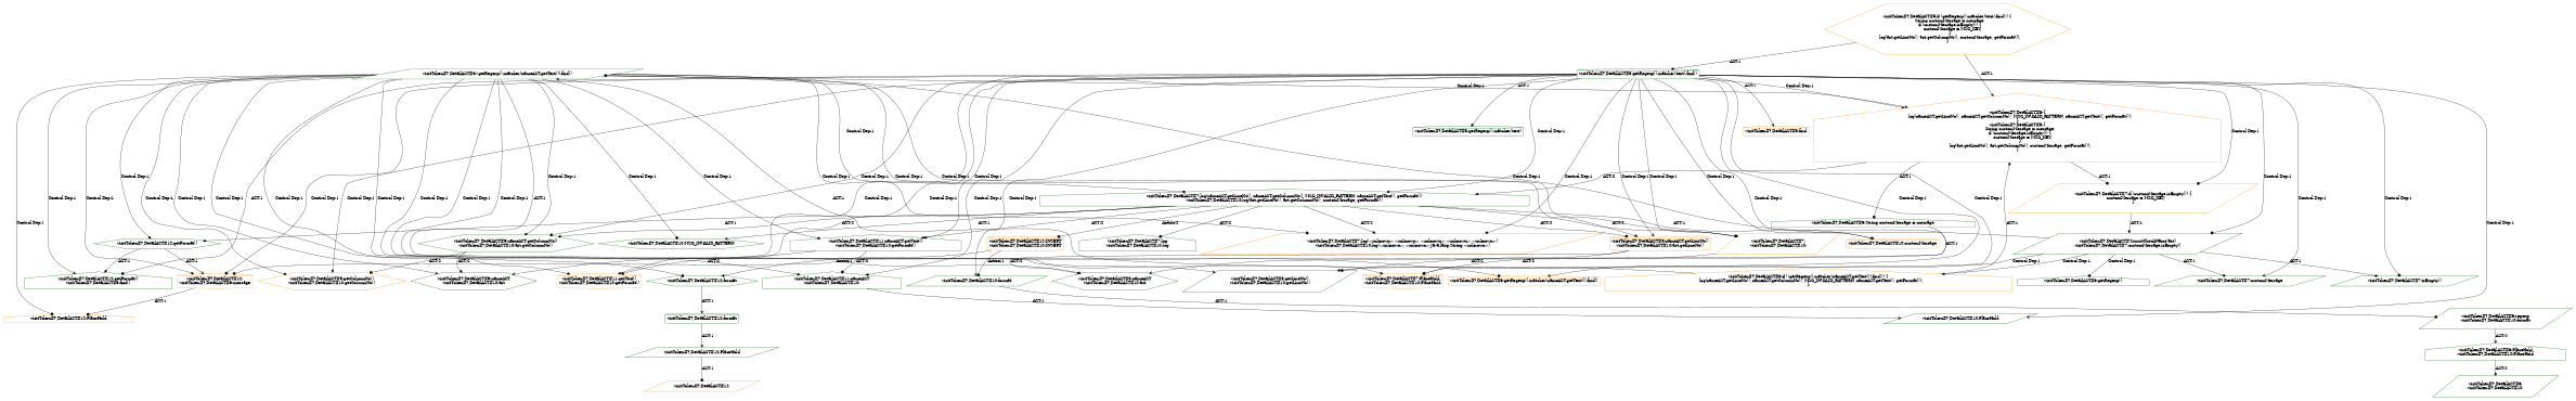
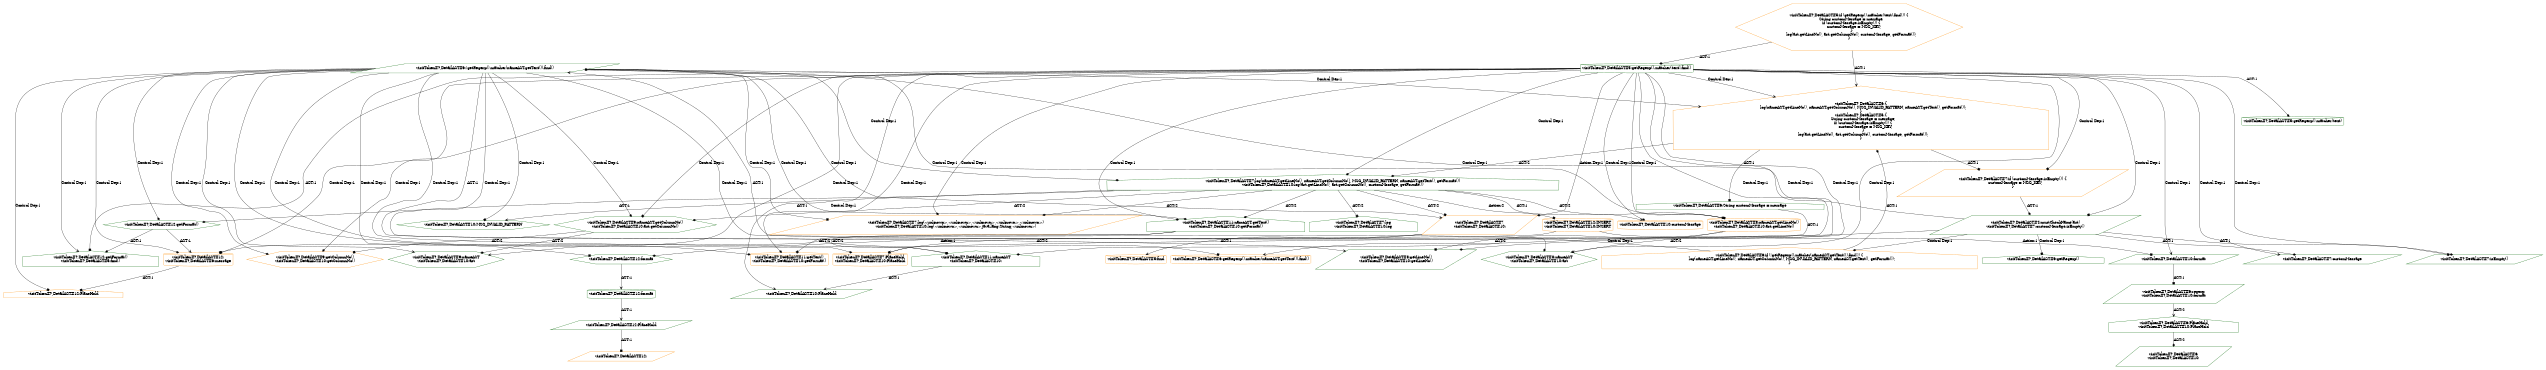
  digraph {
    node [color=darkgreen shape=parallelogram]
    edge [arrowhead=diamond]
    n1 [color=darkorange label="visitToken#?,DetailAST#12:INSERT\nvisitToken#?,DetailAST#10:INSERT" shape=cylinder]
    n2 [label="visitToken#?,DetailAST#12:format" shape=hexagon]
    n3 [label="visitToken#?,DetailAST#10:format"]
    n4 [label="visitToken#?,DetailAST#12:format" shape=cylinder]
    n5 [label="visitToken#?,DetailAST#6:regexp\nvisitToken#?,DetailAST#10:format"]
    n6 [label="visitToken#?,DetailAST#7:log(nameAST.getLineNo(), nameAST.getColumnNo(), MSG_INVALID_PATTERN, nameAST.getText(), getFormat())\nvisitToken#?,DetailAST#10:log(ast.getLineNo(), ast.getColumnNo(), customMessage, getFormat())" shape=house]
    n7 [color=darkorange label="visitToken#?,DetailAST#7:log(<unknown>,<unknown>,<unknown>,<unknown>,<unknown>)\nvisitToken#?,DetailAST#10:log(<unknown>,<unknown>,java.lang.String,<unknown>)"]
    n8 [color=darkorange label="visitToken#?,DetailAST#7:\nvisitToken#?,DetailAST#10:"]
    n9 [color=darkorange label="visitToken#?,DetailAST#8:nameAST.getLineNo()\nvisitToken#?,DetailAST#10:ast.getLineNo()" shape=cylinder]
    n10 [label="visitToken#?,DetailAST#9:nameAST.getColumnNo()\nvisitToken#?,DetailAST#10:ast.getColumnNo()" shape=hexagon]
    n11 [label="visitToken#?,DetailAST#10:MSG_INVALID_PATTERN" shape=hexagon]
    n12 [label="visitToken#?,DetailAST#11:nameAST.getText()\nvisitToken#?,DetailAST#10:getFormat()" shape=house]
    n13 [label="visitToken#?,DetailAST#12:getFormat()" shape=hexagon]
    n14 [label="visitToken#?,DetailAST#7:log\nvisitToken#?,DetailAST#10:log" shape=house]
    n15 [color=darkorange label="visitToken#?,DetailAST#10:customMessage" shape=cylinder]
    n16 [color=darkorange label="visitToken#?,DetailAST#7:PlaceHold\nvisitToken#?,DetailAST#10:PlaceHold" shape=cylinder]
    n17 [label="visitToken#?,DetailAST#8:getLineNo()\nvisitToken#?,DetailAST#10:getLineNo()"]
    n18 [label="visitToken#?,DetailAST#8:nameAST\nvisitToken#?,DetailAST#10:ast" shape=hexagon]
    n19 [color=darkorange label="visitToken#?,DetailAST#9:getColumnNo()\nvisitToken#?,DetailAST#10:getColumnNo()" shape=hexagon]
    n20 [label="visitToken#?,DetailAST#9:nameAST\nvisitToken#?,DetailAST#10:ast" shape=hexagon]
    n21 [color=darkorange label="visitToken#?,DetailAST#11:getText()\nvisitToken#?,DetailAST#10:getFormat()" shape=cylinder]
    n22 [label="visitToken#?,DetailAST#11:nameAST\nvisitToken#?,DetailAST#10:" shape=house]
    n23 [label="visitToken#?,DetailAST#12:getFormat()\nvisitToken#?,DetailAST#5:find()" shape=house]
    n24 [color=darkorange label="visitToken#?,DetailAST#12:\nvisitToken#?,DetailAST#6:message" shape=cylinder]
    n25 [label="visitToken#?,DetailAST#6:!getRegexp().matcher(nameAST.getText()).find()"]
    n26 [color=darkorange label="visitToken#?,DetailAST#6:getRegexp().matcher(nameAST.getText()).find()" shape=cylinder]
    n27 [color=darkorange label="visitToken#?,DetailAST#6:\{\n    log(nameAST.getLineNo(), nameAST.getColumnNo(), MSG_INVALID_PATTERN, nameAST.getText(), getFormat());\n\}\nvisitToken#?,DetailAST#5:\{\n    String customMessage = message;\n    if (customMessage.isEmpty()) \{\n        customMessage = MSG_KEY;\n    \}\n    log(ast.getLineNo(), ast.getColumnNo(), customMessage, getFormat());\n\}" shape=house]
    n28 [color=darkorange label="visitToken#?,DetailAST#12:PlaceHold" shape=house]
    n29 [color=darkorange label="visitToken#?,DetailAST#7:if (customMessage.isEmpty()) \{\n    customMessage = MSG_KEY;\n\}"]
    n30 [label="visitToken#?,DetailAST#6:String customMessage = message" shape=house]
    n31 [label="visitToken#?,DetailAST#10:PlaceHold"]
    n32 [label="visitToken#?,DetailAST#4:mustCheckName(ast)\nvisitToken#?,DetailAST#7:customMessage.isEmpty()"]
    n33 [label="visitToken#?,DetailAST#6:getRegexp()" shape=house]
    n34 [color=darkorange label="visitToken#?,DetailAST#6:if (!getRegexp().matcher(nameAST.getText()).find()) \{\n    log(nameAST.getLineNo(), nameAST.getColumnNo(), MSG_INVALID_PATTERN, nameAST.getText(), getFormat());\n\}" shape=house]
    n35 [label="visitToken#?,DetailAST#7:customMessage"]
    n36 [label="visitToken#?,DetailAST#7:isEmpty()"]
    n37 [label="visitToken#?,DetailAST#6:PlaceHold\nvisitToken#?,DetailAST#10:PlaceHold" shape=house]
    n38 [label="visitToken#?,DetailAST#6:\nvisitToken#?,DetailAST#10:"]
    n39 [label="visitToken#?,DetailAST#12:PlaceHold"]
    n40 [color=darkorange label="visitToken#?,DetailAST#12:"]
    n41 [label="visitToken#?,DetailAST#5:getRegexp().matcher(text).find()" shape=cylinder]
    n42 [label="visitToken#?,DetailAST#5:getRegexp().matcher(text)" shape=cylinder]
    n43 [color=darkorange label="visitToken#?,DetailAST#5:find" shape=cylinder]
    n44 [color=darkorange label="visitToken#?,DetailAST#5:if (getRegexp().matcher(text).find()) \{\n    String customMessage = message;\n    if (customMessage.isEmpty()) \{\n        customMessage = MSG_KEY;\n    \}\n    log(ast.getLineNo(), ast.getColumnNo(), customMessage, getFormat());\n\}" shape=hexagon]
    n1 -> n2 [label="Action:1"]
    n1 -> n3 [arrowhead=box label="Action:1"]
    n2 -> n4 [arrowhead=vee label="AST:1"]
    n3 -> n5 [arrowhead=box label="AST:1"]
    n4 -> n39 [arrowhead=vee label="AST:1"]
    n5 -> n37 [arrowhead=vee label="AST:2"]
    n6 -> n1 [arrowhead=box label="Action:2"]
    n6 -> n7 [label="AST:2"]
    n6 -> n8 [arrowhead=box label="AST:2"]
    n6 -> n9 [arrowhead=box label="AST:2"]
    n6 -> n10 [label="AST:2"]
    n6 -> n11 [arrowhead=vee label="AST:1"]
    n6 -> n12 [label="AST:2"]
    n6 -> n13 [label="AST:1"]
    n6 -> n14 [arrowhead=box label="AST:2"]
    n6 -> n15 [arrowhead=vee label="AST:1"]
    n8 -> n16 [arrowhead=box label="AST:2"]
    n9 -> n17 [arrowhead=box label="AST:2"]
    n9 -> n18 [arrowhead=vee label="AST:2"]
    n10 -> n19 [arrowhead=box label="AST:2"]
    n10 -> n20 [label="AST:2"]
    n12 -> n21 [arrowhead=box label="AST:2"]
    n12 -> n22 [arrowhead=box label="AST:2"]
    n13 -> n23 [label="AST:1"]
    n13 -> n24 [arrowhead=vee label="AST:1"]
    n22 -> n31 [arrowhead=vee label="AST:1"]
    n24 -> n28 [arrowhead=box label="AST:1"]
    n25 -> n2 [arrowhead=box label="Control Dep:1"]
    n25 -> n6 [label="Control Dep:1"]
    n25 -> n7 [arrowhead=box label="Control Dep:1"]
    n25 -> n8 [arrowhead=vee label="Control Dep:1"]
    n25 -> n9 [label="Control Dep:1"]
    n25 -> n10 [label="Control Dep:1"]
    n25 -> n11 [arrowhead=box label="Control Dep:1"]
    n25 -> n12 [label="Control Dep:1"]
    n25 -> n13 [label="Control Dep:1"]
    n25 -> n16 [label="Control Dep:1"]
    n25 -> n17 [arrowhead=vee label="Control Dep:1"]
    n25 -> n18 [label="Control Dep:1"]
    n25 -> n19 [label="Control Dep:1"]
    n25 -> n20 [arrowhead=vee label="Control Dep:1"]
    n25 -> n21 [label="Control Dep:1"]
    n25 -> n22 [label="Control Dep:1"]
    n25 -> n23 [arrowhead=vee label="Control Dep:1"]
    n25 -> n24 [label="Control Dep:1"]
    n25 -> n26 [arrowhead=box label="AST:1"]
    n25 -> n27 [arrowhead=vee label="Control Dep:1"]
    n25 -> n28 [arrowhead=box label="Control Dep:1"]
    n27 -> n6 [label="AST:2"]
    n27 -> n29 [arrowhead=box label="AST:1"]
    n27 -> n30 [arrowhead=box label="AST:1"]
    n29 -> n32 [label="AST:1"]
    n30 -> n24 [arrowhead=box label="AST:1"]
    n32 -> n25 [arrowhead=box label="Control Dep:1"]
    n32 -> n26 [arrowhead=vee label="Control Dep:1"]
    n32 -> n33 [arrowhead=box label="Control Dep:1"]
    n32 -> n34 [label="Control Dep:1"]
    n32 -> n35 [label="AST:1"]
    n32 -> n36 [label="AST:1"]
    n34 -> n25 [arrowhead=vee label="AST:1"]
    n34 -> n27 [label="AST:1"]
    n37 -> n38 [label="AST:2"]
    n39 -> n40 [arrowhead=box label="AST:1"]
    n41 -> n3 [arrowhead=vee label="Control Dep:1"]
    n41 -> n6 [label="Control Dep:1"]
    n41 -> n7 [label="Control Dep:1"]
-   n41 -> n8 [label="Control Dep:1"]
+   n41 -> n8 [label="Action Dep:1"]
    n41 -> n9 [arrowhead=vee label="Control Dep:1"]
    n41 -> n10 [arrowhead=box label="Control Dep:1"]
    n41 -> n12 [label="Control Dep:1"]
    n41 -> n15 [label="Control Dep:1"]
    n41 -> n16 [arrowhead=vee label="Control Dep:1"]
    n41 -> n17 [label="Control Dep:1"]
    n41 -> n18 [arrowhead=vee label="Control Dep:1"]
    n41 -> n19 [label="Control Dep:1"]
    n41 -> n20 [arrowhead=vee label="Control Dep:1"]
    n41 -> n21 [label="Control Dep:1"]
    n41 -> n22 [label="Control Dep:1"]
    n41 -> n23 [arrowhead=box label="AST:1"]
    n41 -> n24 [arrowhead=box label="Control Dep:1"]
    n41 -> n27 [arrowhead=vee label="Control Dep:1"]
    n41 -> n29 [arrowhead=box label="Control Dep:1"]
    n41 -> n31 [arrowhead=vee label="Control Dep:1"]
    n41 -> n32 [arrowhead=box label="Control Dep:1"]
    n41 -> n35 [arrowhead=vee label="Control Dep:1"]
    n41 -> n36 [arrowhead=box label="Control Dep:1"]
    n41 -> n42 [label="AST:1"]
-   n41 -> n43 [arrowhead=vee label="AST:1"]
+   n8 -> n43 [arrowhead=vee label="AST:1"]
    n44 -> n27 [arrowhead=vee label="AST:1"]
    n44 -> n41 [label="AST:1"]
  }
